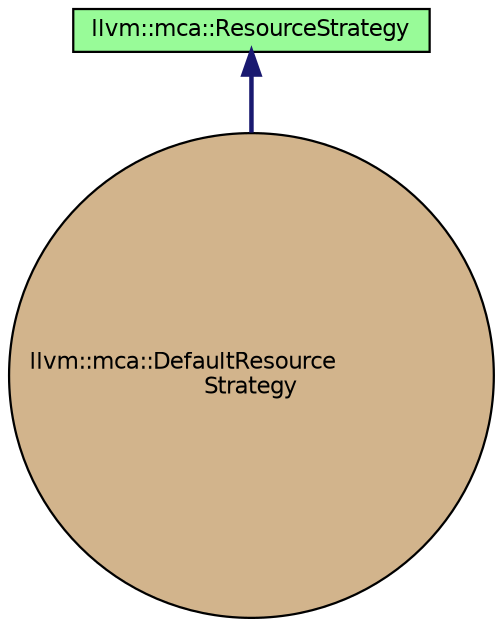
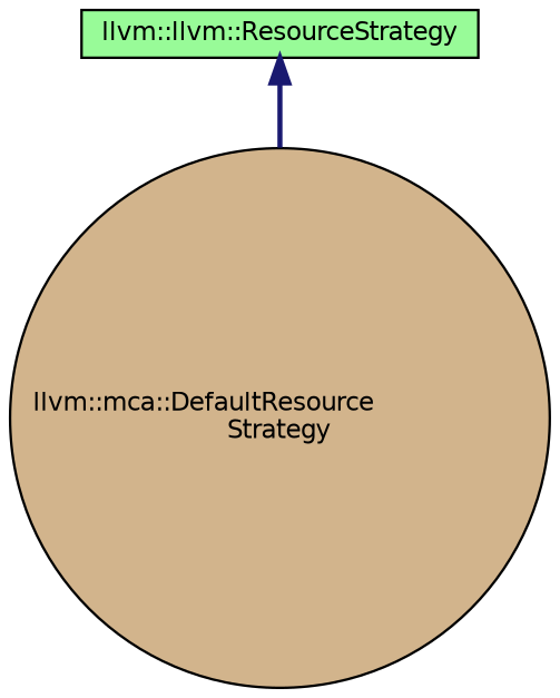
  digraph {
    node [color=black fontname=Helvetica fontsize=10 style=filled]
-   n1 [fillcolor=palegreen fontcolor=black height=0.2 label="llvm::mca::ResourceStrategy" shape=box width=0.4]
+   n1 [fillcolor=palegreen fontcolor=black height=0.2 label="llvm::llvm::ResourceStrategy" shape=box width=0.4]
    n2 [height=0.2 label="llvm::mca::DefaultResource\lStrategy" shape=circle width=0.4 fillcolor=tan]
    n1 -> n2 [color=midnightblue dir=back fontname=Helvetica fontsize=10 labelfontname=Helvetica labelfontsize=10 style=bold]
  }
